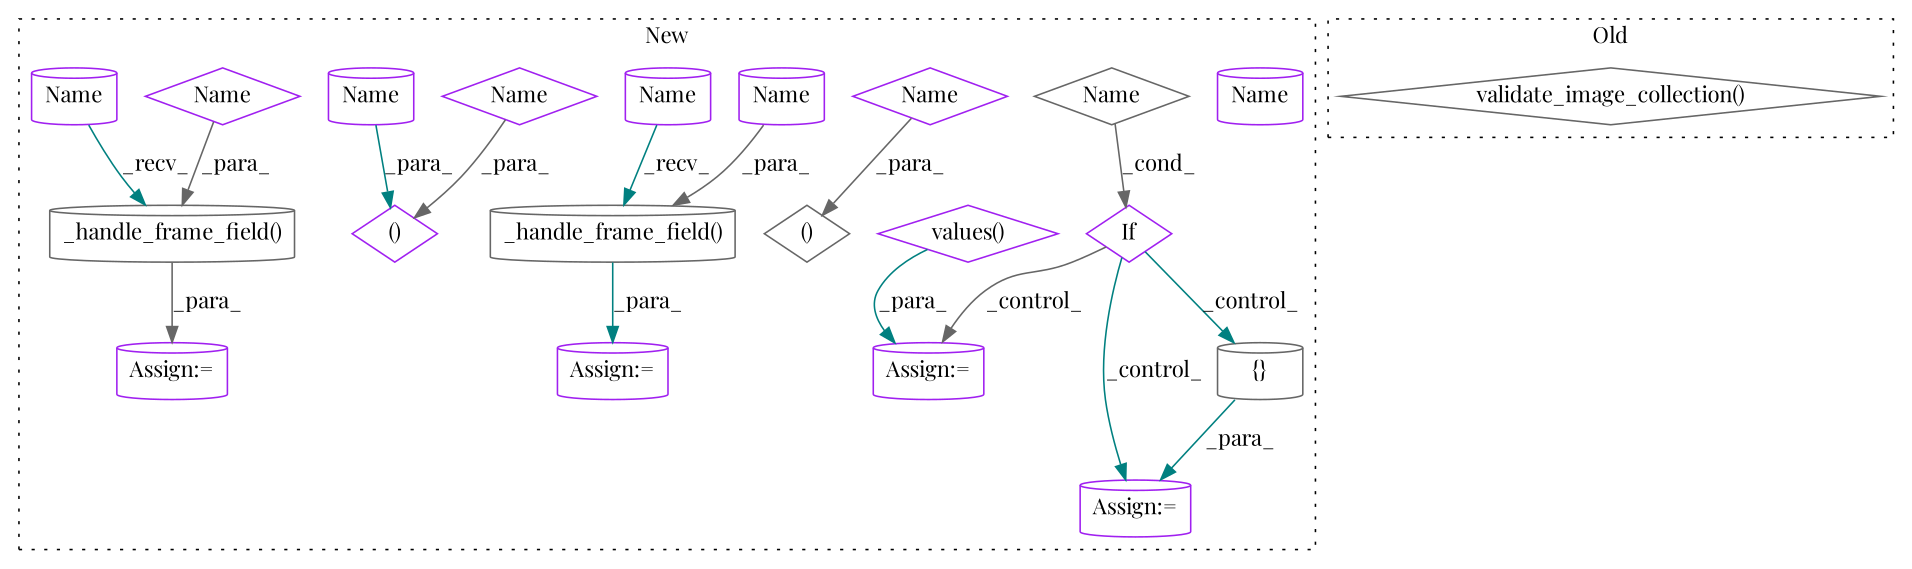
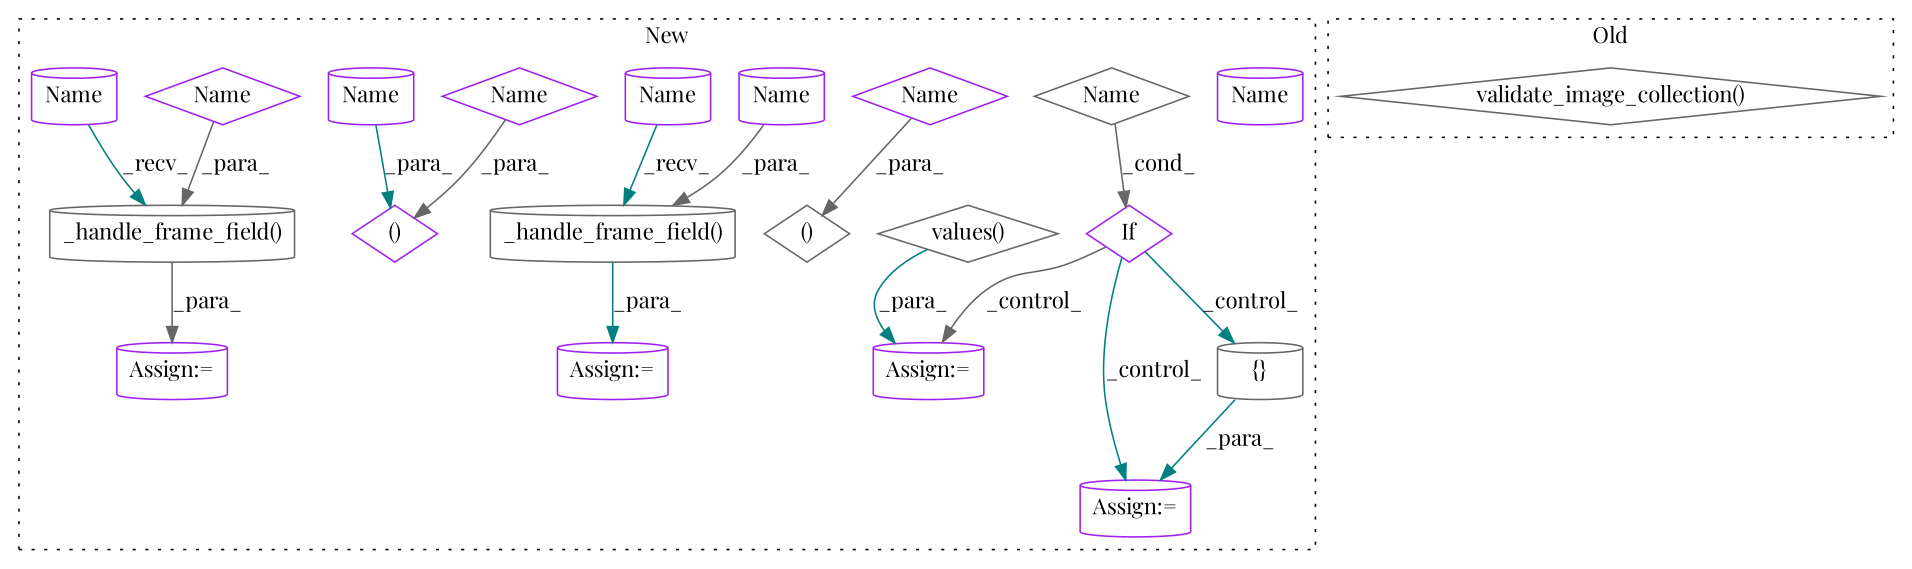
  digraph {
    fontname="Playfair Display"
    node [a=87 color=purple fontname="Playfair Display" l=3 s=10305 shape=cylinder]
    edge [color=teal fontname="Playfair Display"]
    n1 [a=54 l=19 label="()" shape=diamond]
    n2 [a=68 label="Assign:=" s=10527]
    n3 [l=17 label=Name s=10490]
    n4 [a=68 label="Assign:=" s=10585]
    n5 [a=96 label=If s=10487 shape=diamond]
-   n6 [a=75 l=22 label="values()" s=10530 shape=diamond]
+   n6 [a=75 color=gray40 l=22 label="values()" s=10530 shape=diamond]
    n7 [a=59 color=gray40 l="1,0" label="{}" s="10588,10595"]
    n8 [a=75 color=gray40 l="28,1" label="_handle_frame_field()" s="10327,10363"]
    n9 [a=75 color=gray40 l="28,1" label="_handle_frame_field()" s="10384,10421"]
    n10 [a=68 l=6 label="Assign:=" s=10378]
    n11 [a=68 l=22 label="Assign:="]
    n12 [a=54 color=gray40 label="()" s=10378 shape=diamond]
    n13 [color=gray40 l=17 label=Name s=10490 shape=diamond]
    n14 [l=17 label=Name s=10307]
    n15 [l=9 label=Name s=10369 shape=diamond]
    n16 [l=9 label=Name s=10412]
    n17 [l=7 label=Name s=10384]
    n18 [l=7 label=Name s=10327]
    n19 [l=8 label=Name s=10355 shape=diamond]
    n20 [l=8 label=Name s=10297 shape=diamond]
    n21 [a=75 color=gray40 l="30,1" label="validate_image_collection()" s="8841,8888" shape=diamond]
    subgraph cluster_1 {
      label=New
      style=dotted
      n1
      n2
      n3
      n4
      n5
      n6
      n7
      n8
      n9
      n10
      n11
      n12
      n13
      n14
      n15
      n16
      n17
      n18
      n19
      n20
    }
    subgraph cluster_2 {
      label=Old
      style=dotted
      n21
    }
    n5 -> n2 [color=gray40 label=_control_]
    n5 -> n4 [label=_control_]
    n5 -> n7 [label=_control_]
    n6 -> n2 [label=_para_]
    n7 -> n4 [label=_para_]
    n8 -> n11 [color=gray40 label=_para_]
    n9 -> n10 [label=_para_]
    n13 -> n5 [color=gray40 label=_cond_]
    n14 -> n1 [label=_para_]
    n15 -> n12 [color=gray40 label=_para_]
    n16 -> n9 [color=gray40 label=_para_]
    n17 -> n9 [label=_recv_]
    n18 -> n8 [label=_recv_]
    n19 -> n8 [color=gray40 label=_para_]
    n20 -> n1 [color=gray40 label=_para_]
  }
